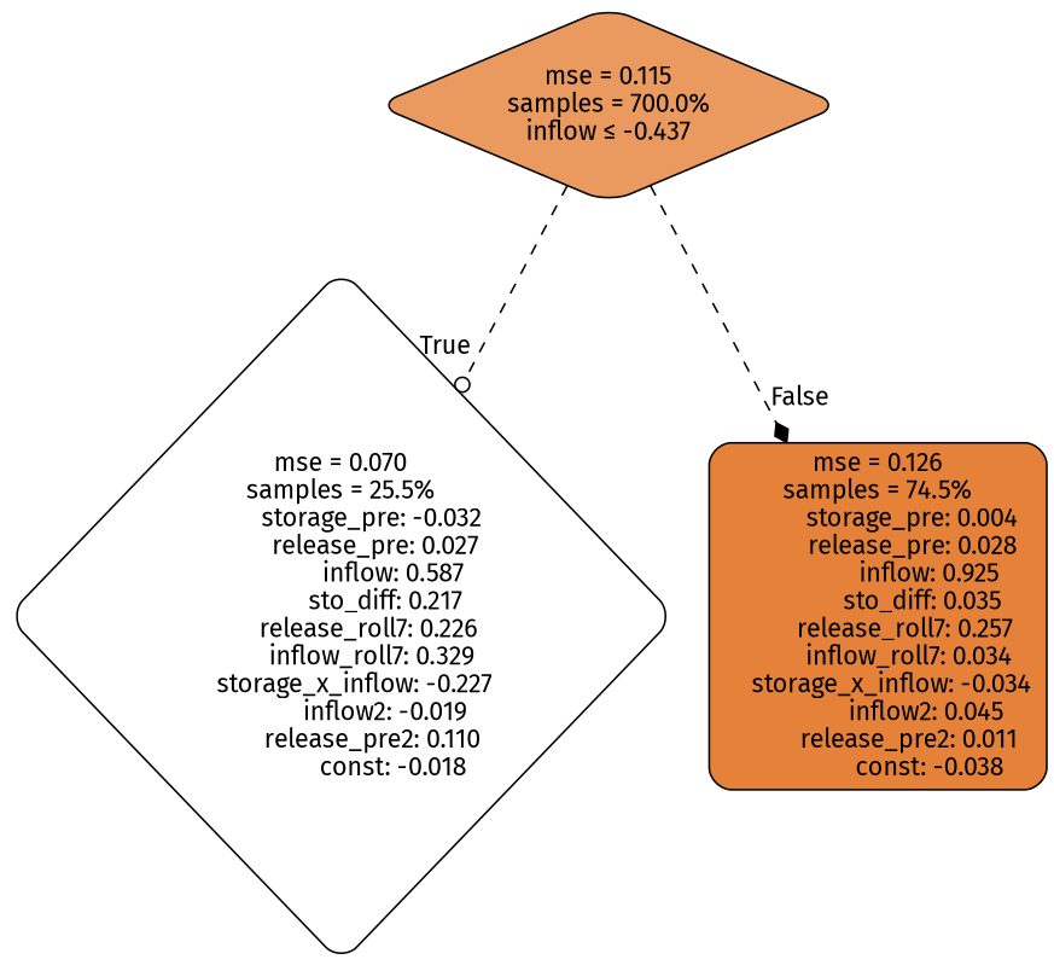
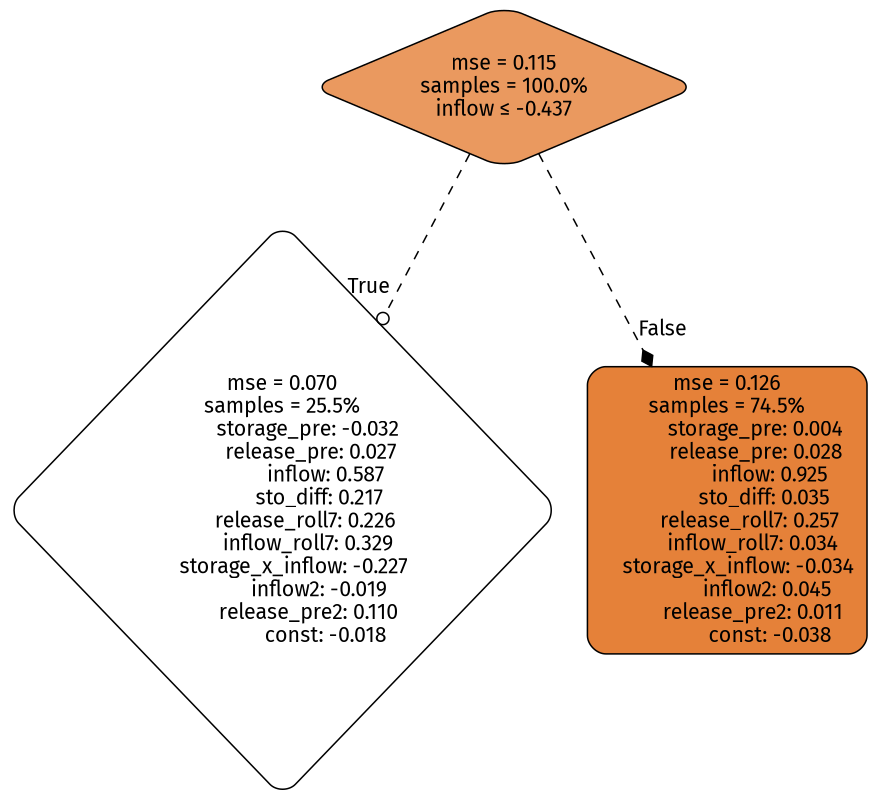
  digraph {
    fontname="Fira Sans"
    node [color=black fontname="Fira Sans" shape=diamond style="filled, rounded"]
    edge [fontname="Fira Sans" labeldistance=2.5 style=dashed]
-   n1 [fillcolor="#ea995f" label="mse = 0.115\nsamples = 700.0%\ninflow &le; -0.437"]
+   n1 [fillcolor="#ea995f" label="mse = 0.115\nsamples = 100.0%\ninflow &le; -0.437"]
    n2 [fillcolor="#ffffff" label="mse = 0.070\nsamples = 25.5%\n         storage_pre: -0.032\n          release_pre: 0.027\n               inflow: 0.587\n             sto_diff: 0.217\n        release_roll7: 0.226\n         inflow_roll7: 0.329\n    storage_x_inflow: -0.227\n             inflow2: -0.019\n         release_pre2: 0.110\n               const: -0.018"]
    n3 [fillcolor="#e58139" label="mse = 0.126\nsamples = 74.5%\n          storage_pre: 0.004\n          release_pre: 0.028\n               inflow: 0.925\n             sto_diff: 0.035\n        release_roll7: 0.257\n         inflow_roll7: 0.034\n    storage_x_inflow: -0.034\n              inflow2: 0.045\n         release_pre2: 0.011\n               const: -0.038" shape=box]
    n1 -> n2 [headlabel=True labelangle=45 arrowhead=odot]
    n1 -> n3 [headlabel=False labelangle=-45 arrowhead=diamond]
  }
